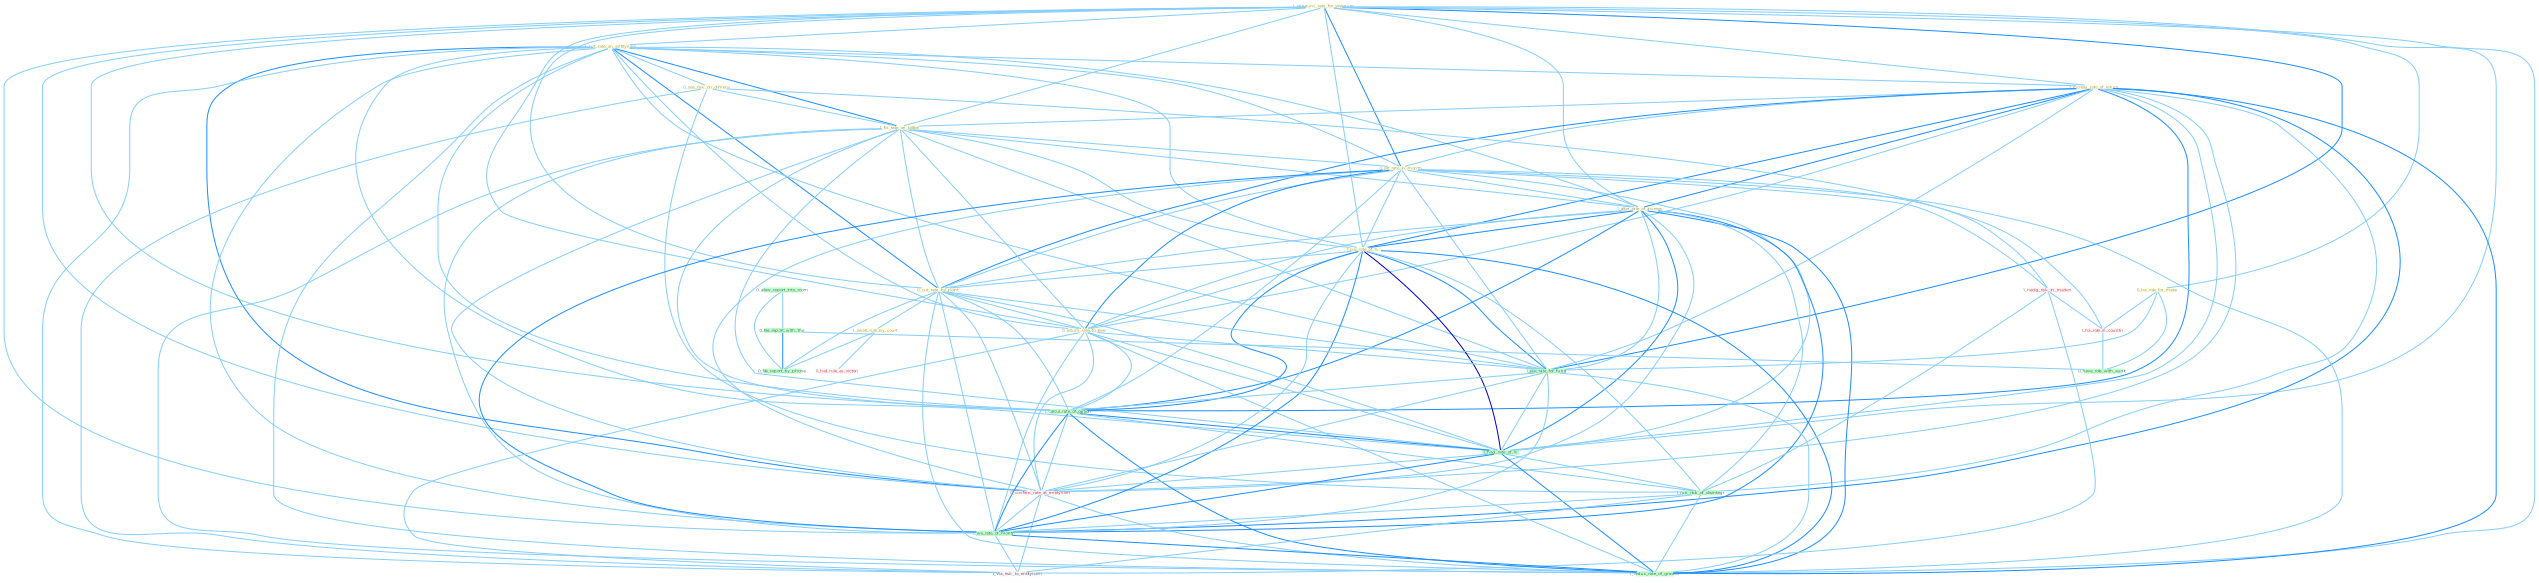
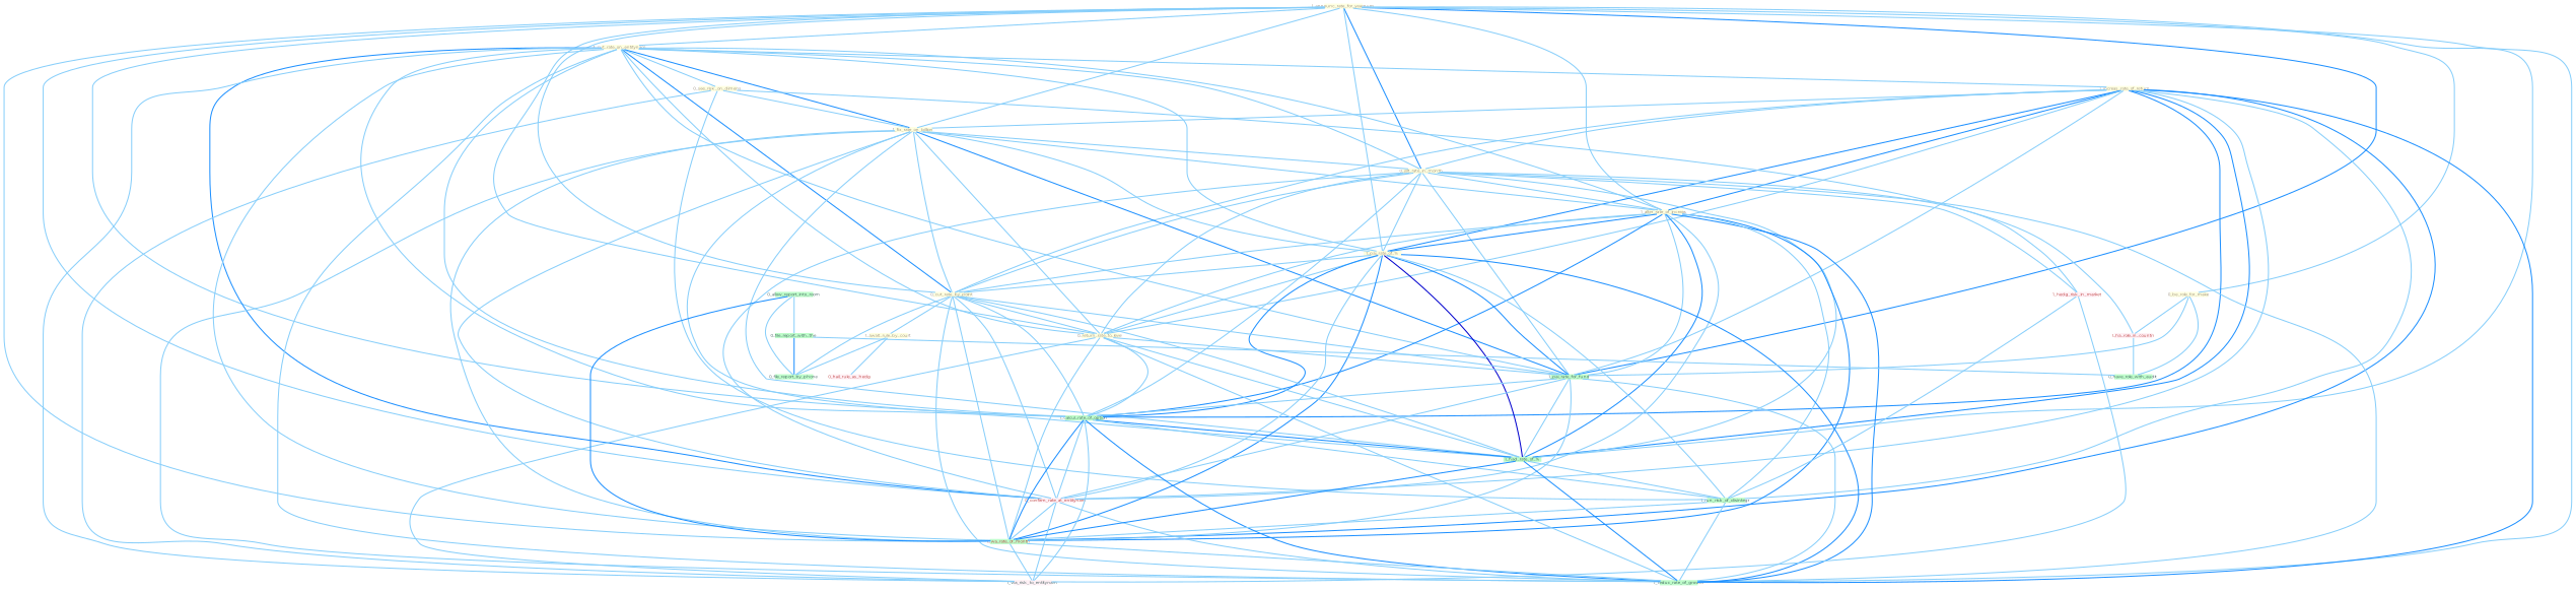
  graph {
    fontname=Montserrat
    node [color="#ffffe0" fixedsize=true fontcolor="#8b7d6b" fontname=Montserrat fontsize=4 shape=polygon style=filled]
    edge [color="#87cefa" fontname=Montserrat w=1]
    "1_announc_rate_for_yearnum " [height=.06 width=.5]
    "1_cut_rate_on_entitynam " [height=.06 width=.5]
    "1_increas_rate_of_return " [height=.06 width=.5]
    "0_see_risk_on_dimens " [height=.06 width=.5]
    "1_fix_rate_on_billion " [height=.06 width=.5]
    "0_be_role_for_make " [height=.06 width=.5]
    "0_jolt_rate_in_month " [height=.06 width=.5]
    "1_alter_rate_of_increas " [height=.06 width=.5]
    "1_pai_rate_of_% " [height=.06 width=.5]
    "0_cut_rate_by_point " [height=.06 width=.5]
    "1_await_rule_by_court " [height=.06 width=.5]
    "0_return_rate_to_level " [height=.06 width=.5]
    "1_hedg_risk_in_market " [color="#fff0f5" fontcolor="#b22222" height=.06 width=.5]
    "1_ha_role_in_countri " [color="#fff0f5" fontcolor="#b22222" height=.06 width=.5]
-   "0_hail_rule_as_victori " [color="#fff0f5" fontcolor="#b22222" height=.06 width=.5]
+   "0_hail_rule_as_victori " [color="#fff0f5" fontcolor="#b22222" height=.06 width=.5 label="0_hail_rule_as_hedg"]
    "0_confirm_rate_at_entitynam " [color="#fff0f5" fontcolor="#b22222" height=.06 width=.5]
    "1_wa_risk_to_entitynam " [color="#fff0f5" fontcolor="#2f4f4f" height=.06 width=.5]
    "1_pai_rate_for_fund " [color="#BDFCC9" fontcolor="#2f4f4f" height=.06 width=.5]
    "1_calcul_rate_of_option " [color="#BDFCC9" fontcolor="#2f4f4f" height=.06 width=.5]
    "1_had_rate_of_% " [color="#BDFCC9" fontcolor="#2f4f4f" height=.06 width=.5]
-   "1_wa_rate_of_month " [color="#BDFCC9" fontcolor="#2f4f4f" height=.06 width=.5]
+   "1_wa_rate_of_month " [color="#BDFCC9" fontcolor="#b22222" height=.06 width=.5]
    n22 [color="#BDFCC9" fontcolor="#2f4f4f" height=.06 label="7_reduc_rate_of_growth" width=.5]
    "1_run_risk_of_disintegr " [color="#BDFCC9" fontcolor="#2f4f4f" height=.06 width=.5]
    "0_have_role_with_audit " [color="#BDFCC9" fontcolor="#2f4f4f" height=.06 width=.5]
    "0_file_report_by_phone " [color="#BDFCC9" fontcolor="#2f4f4f" height=.06 width=.5]
    "0_allow_report_into_room " [color="#BDFCC9" fontcolor="#2f4f4f" height=.06 width=.5]
    "0_file_report_with_the " [color="#BDFCC9" fontcolor="#2f4f4f" height=.06 width=.5]
    subgraph sub_1 {
      "1_announc_rate_for_yearnum "
      "1_cut_rate_on_entitynam "
      "1_increas_rate_of_return "
      "0_see_risk_on_dimens "
      "1_fix_rate_on_billion "
      "0_be_role_for_make "
      "0_jolt_rate_in_month "
      "1_alter_rate_of_increas "
      "1_pai_rate_of_% "
      "0_cut_rate_by_point "
      "1_await_rule_by_court "
      "0_return_rate_to_level "
    }
    subgraph sub_2 {
      "1_hedg_risk_in_market "
      "1_ha_role_in_countri "
      "0_hail_rule_as_victori "
      "0_confirm_rate_at_entitynam "
      "1_wa_risk_to_entitynam "
    }
    "1_announc_rate_for_yearnum " -- "1_cut_rate_on_entitynam "
-   "1_announc_rate_for_yearnum " -- "1_increas_rate_of_return "
    "1_announc_rate_for_yearnum " -- "1_fix_rate_on_billion "
    "1_announc_rate_for_yearnum " -- "0_be_role_for_make "
    "1_announc_rate_for_yearnum " -- "0_jolt_rate_in_month " [color="#1e90ff"]
    "1_announc_rate_for_yearnum " -- "1_alter_rate_of_increas "
    "1_announc_rate_for_yearnum " -- "1_pai_rate_of_% "
    "1_announc_rate_for_yearnum " -- "0_cut_rate_by_point "
    "1_announc_rate_for_yearnum " -- "0_return_rate_to_level "
    "1_announc_rate_for_yearnum " -- "0_confirm_rate_at_entitynam "
    "1_announc_rate_for_yearnum " -- "1_pai_rate_for_fund " [color="#1e90ff" w=2]
    "1_announc_rate_for_yearnum " -- "1_calcul_rate_of_option "
    "1_announc_rate_for_yearnum " -- "1_had_rate_of_% "
    "1_announc_rate_for_yearnum " -- "1_wa_rate_of_month "
    "1_announc_rate_for_yearnum " -- n22
    "1_cut_rate_on_entitynam " -- "1_increas_rate_of_return "
    "1_cut_rate_on_entitynam " -- "0_see_risk_on_dimens "
    "1_cut_rate_on_entitynam " -- "1_fix_rate_on_billion " [color="#1e90ff" w=2]
    "1_cut_rate_on_entitynam " -- "0_jolt_rate_in_month "
    "1_cut_rate_on_entitynam " -- "1_alter_rate_of_increas "
    "1_cut_rate_on_entitynam " -- "1_pai_rate_of_% "
    "1_cut_rate_on_entitynam " -- "0_cut_rate_by_point " [color="#1e90ff" w=2]
    "1_cut_rate_on_entitynam " -- "0_return_rate_to_level "
    "1_cut_rate_on_entitynam " -- "0_confirm_rate_at_entitynam " [color="#1e90ff" w=2]
    "1_cut_rate_on_entitynam " -- "1_wa_risk_to_entitynam "
    "1_cut_rate_on_entitynam " -- "1_pai_rate_for_fund "
    "1_cut_rate_on_entitynam " -- "1_calcul_rate_of_option "
    "1_cut_rate_on_entitynam " -- "1_had_rate_of_% "
    "1_cut_rate_on_entitynam " -- "1_wa_rate_of_month "
    "1_cut_rate_on_entitynam " -- n22
    "1_increas_rate_of_return " -- "1_fix_rate_on_billion "
    "1_increas_rate_of_return " -- "0_jolt_rate_in_month "
    "1_increas_rate_of_return " -- "1_alter_rate_of_increas " [color="#1e90ff" w=2]
    "1_increas_rate_of_return " -- "1_pai_rate_of_% " [color="#1e90ff" w=2]
-   "1_increas_rate_of_return " -- "0_cut_rate_by_point " [color="#1e90ff"]
+   "1_increas_rate_of_return " -- "0_cut_rate_by_point "
    "1_increas_rate_of_return " -- "0_return_rate_to_level "
    "1_increas_rate_of_return " -- "0_confirm_rate_at_entitynam "
    "1_increas_rate_of_return " -- "1_pai_rate_for_fund "
    "1_increas_rate_of_return " -- "1_calcul_rate_of_option " [color="#1e90ff" w=2]
-   "1_increas_rate_of_return " -- "1_had_rate_of_% " [w=2]
+   "1_increas_rate_of_return " -- "1_had_rate_of_% " [color="#1e90ff" w=2]
    "1_increas_rate_of_return " -- "1_wa_rate_of_month " [color="#1e90ff" w=2]
    "1_increas_rate_of_return " -- n22 [color="#1e90ff" w=2]
    "1_increas_rate_of_return " -- "1_run_risk_of_disintegr "
    "0_see_risk_on_dimens " -- "1_fix_rate_on_billion "
    "0_see_risk_on_dimens " -- "1_hedg_risk_in_market "
    "0_see_risk_on_dimens " -- "1_wa_risk_to_entitynam "
    "0_see_risk_on_dimens " -- "1_run_risk_of_disintegr "
    "1_fix_rate_on_billion " -- "0_jolt_rate_in_month "
    "1_fix_rate_on_billion " -- "1_alter_rate_of_increas "
    "1_fix_rate_on_billion " -- "1_pai_rate_of_% "
    "1_fix_rate_on_billion " -- "0_cut_rate_by_point "
    "1_fix_rate_on_billion " -- "0_return_rate_to_level "
    "1_fix_rate_on_billion " -- "0_confirm_rate_at_entitynam "
-   "1_fix_rate_on_billion " -- "1_pai_rate_for_fund "
+   "1_fix_rate_on_billion " -- "1_pai_rate_for_fund " [color="#1e90ff"]
    "1_fix_rate_on_billion " -- "1_calcul_rate_of_option "
    "1_fix_rate_on_billion " -- "1_had_rate_of_% "
    "1_fix_rate_on_billion " -- "1_wa_rate_of_month "
    "1_fix_rate_on_billion " -- n22
    "0_be_role_for_make " -- "1_ha_role_in_countri "
    "0_be_role_for_make " -- "1_pai_rate_for_fund "
    "0_be_role_for_make " -- "0_have_role_with_audit "
    "0_jolt_rate_in_month " -- "1_alter_rate_of_increas "
    "0_jolt_rate_in_month " -- "1_pai_rate_of_% "
    "0_jolt_rate_in_month " -- "0_cut_rate_by_point "
-   "0_jolt_rate_in_month " -- "0_return_rate_to_level " [color="#1e90ff"]
+   "0_jolt_rate_in_month " -- "0_return_rate_to_level "
    "0_jolt_rate_in_month " -- "1_hedg_risk_in_market "
    "0_jolt_rate_in_month " -- "1_ha_role_in_countri "
    "0_jolt_rate_in_month " -- "0_confirm_rate_at_entitynam "
    "0_jolt_rate_in_month " -- "1_pai_rate_for_fund "
    "0_jolt_rate_in_month " -- "1_calcul_rate_of_option "
    "0_jolt_rate_in_month " -- "1_had_rate_of_% "
-   "0_jolt_rate_in_month " -- "1_wa_rate_of_month " [color="#1e90ff" w=2]
+   "0_allow_report_into_room " -- "1_wa_rate_of_month " [color="#1e90ff" w=2]
    "0_jolt_rate_in_month " -- n22
    "1_alter_rate_of_increas " -- "1_pai_rate_of_% " [color="#1e90ff" w=2]
    "1_alter_rate_of_increas " -- "0_cut_rate_by_point "
    "1_alter_rate_of_increas " -- "0_return_rate_to_level "
    "1_alter_rate_of_increas " -- "0_confirm_rate_at_entitynam "
    "1_alter_rate_of_increas " -- "1_pai_rate_for_fund "
    "1_alter_rate_of_increas " -- "1_calcul_rate_of_option " [color="#1e90ff" w=2]
    "1_alter_rate_of_increas " -- "1_had_rate_of_% " [color="#1e90ff" w=2]
    "1_alter_rate_of_increas " -- "1_wa_rate_of_month " [color="#1e90ff" w=2]
    "1_alter_rate_of_increas " -- n22 [color="#1e90ff" w=2]
    "1_alter_rate_of_increas " -- "1_run_risk_of_disintegr "
    "1_pai_rate_of_% " -- "0_cut_rate_by_point "
    "1_pai_rate_of_% " -- "0_return_rate_to_level "
    "1_pai_rate_of_% " -- "0_confirm_rate_at_entitynam "
    "1_pai_rate_of_% " -- "1_pai_rate_for_fund " [color="#1e90ff" w=2]
    "1_pai_rate_of_% " -- "1_calcul_rate_of_option " [color="#1e90ff" w=2]
    "1_pai_rate_of_% " -- "1_had_rate_of_% " [color="#0000cd" w=3]
    "1_pai_rate_of_% " -- "1_wa_rate_of_month " [color="#1e90ff" w=2]
    "1_pai_rate_of_% " -- n22 [color="#1e90ff" w=2]
    "1_pai_rate_of_% " -- "1_run_risk_of_disintegr "
    "0_cut_rate_by_point " -- "1_await_rule_by_court "
    "0_cut_rate_by_point " -- "0_return_rate_to_level "
    "0_cut_rate_by_point " -- "0_confirm_rate_at_entitynam "
    "0_cut_rate_by_point " -- "1_pai_rate_for_fund "
    "0_cut_rate_by_point " -- "1_calcul_rate_of_option "
    "0_cut_rate_by_point " -- "1_had_rate_of_% "
    "0_cut_rate_by_point " -- "1_wa_rate_of_month "
    "0_cut_rate_by_point " -- n22
    "0_cut_rate_by_point " -- "0_file_report_by_phone "
    "1_await_rule_by_court " -- "0_hail_rule_as_victori "
    "1_await_rule_by_court " -- "0_file_report_by_phone "
-   "0_return_rate_to_level " -- "0_confirm_rate_at_entitynam "
    "0_return_rate_to_level " -- "1_wa_risk_to_entitynam "
    "0_return_rate_to_level " -- "1_pai_rate_for_fund "
    "0_return_rate_to_level " -- "1_calcul_rate_of_option "
    "0_return_rate_to_level " -- "1_had_rate_of_% "
    "0_return_rate_to_level " -- "1_wa_rate_of_month "
    "0_return_rate_to_level " -- n22
-   "1_hedg_risk_in_market " -- "1_ha_role_in_countri "
    "1_hedg_risk_in_market " -- "1_wa_risk_to_entitynam "
    "1_hedg_risk_in_market " -- "1_run_risk_of_disintegr "
    "1_ha_role_in_countri " -- "0_have_role_with_audit "
    "0_confirm_rate_at_entitynam " -- "1_wa_risk_to_entitynam "
    "0_confirm_rate_at_entitynam " -- "1_wa_rate_of_month "
    "0_confirm_rate_at_entitynam " -- n22
    "1_pai_rate_for_fund " -- "0_confirm_rate_at_entitynam "
    "1_pai_rate_for_fund " -- "1_calcul_rate_of_option "
    "1_pai_rate_for_fund " -- "1_had_rate_of_% "
    "1_pai_rate_for_fund " -- "1_wa_rate_of_month "
    "1_pai_rate_for_fund " -- n22
    "1_calcul_rate_of_option " -- "0_confirm_rate_at_entitynam "
    "1_calcul_rate_of_option " -- "1_had_rate_of_% " [color="#1e90ff" w=2]
    "1_calcul_rate_of_option " -- "1_wa_rate_of_month " [color="#1e90ff" w=2]
    "1_calcul_rate_of_option " -- n22 [color="#1e90ff" w=2]
    "1_calcul_rate_of_option " -- "1_run_risk_of_disintegr "
-   "1_had_rate_of_% " -- "0_confirm_rate_at_entitynam "
    "1_had_rate_of_% " -- "1_wa_rate_of_month " [color="#1e90ff" w=2]
    "1_had_rate_of_% " -- n22 [color="#1e90ff" w=2]
    "1_had_rate_of_% " -- "1_run_risk_of_disintegr "
    "1_wa_rate_of_month " -- "1_wa_risk_to_entitynam "
-   "1_wa_rate_of_month " -- n22 [color="#1e90ff" w=2]
-   "1_run_risk_of_disintegr " -- "1_wa_risk_to_entitynam "
+   "1_wa_rate_of_month " -- n22 [w=2]
+   "1_calcul_rate_of_option " -- "1_wa_risk_to_entitynam "
    "1_run_risk_of_disintegr " -- "1_wa_rate_of_month "
    "1_run_risk_of_disintegr " -- n22
    "0_allow_report_into_room " -- "0_file_report_by_phone "
    "0_allow_report_into_room " -- "0_file_report_with_the "
    "0_file_report_with_the " -- "0_have_role_with_audit "
    "0_file_report_with_the " -- "0_file_report_by_phone " [color="#1e90ff" w=2]
  }
